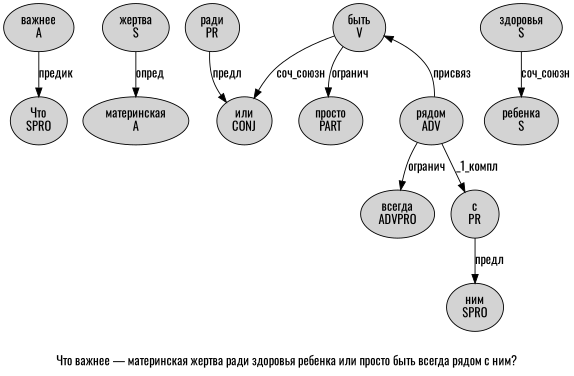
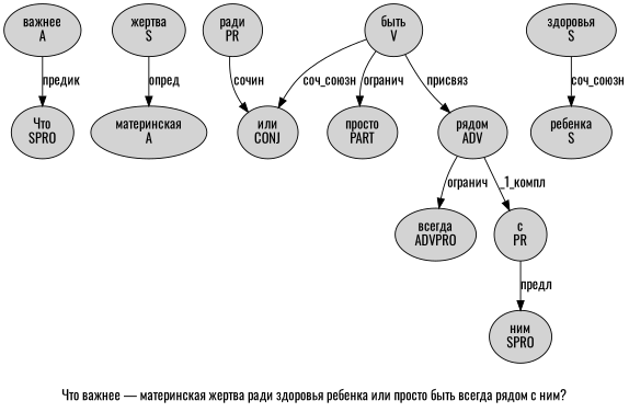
  digraph {
    fontname=Oswald
    label="Что важнее — материнская жертва ради здоровья ребенка или просто быть всегда рядом с ним?"
    node [fillcolor=lightgray fontname=Oswald penwidth=1 shape=ellipse style=filled]
    edge [fontname=Oswald]
    n1 [label="Что\nSPRO"]
    n2 [label="важнее\nA"]
    n3 [label="материнская\nA"]
    n4 [label="жертва\nS"]
    n5 [label="ради\nPR"]
    n6 [label="или\nCONJ"]
    n7 [label="здоровья\nS"]
    n8 [label="ребенка\nS"]
    n9 [label="быть\nV"]
    n10 [label="просто\nPART"]
    n11 [label="рядом\nADV"]
    n12 [label="всегда\nADVPRO"]
    n13 [label="с\nPR"]
    n14 [label="ним\nSPRO"]
    n2 -> n1 [label="предик"]
    n4 -> n3 [label="опред"]
-   n5 -> n6 [label="предл"]
+   n5 -> n6 [label="сочин"]
    n7 -> n8 [label="соч_союзн"]
    n9 -> n6 [label="соч_союзн"]
    n9 -> n10 [label="огранич"]
-   n11 -> n9 [label="присвяз"]
+   n9 -> n11 [label="присвяз"]
    n11 -> n12 [label="огранич"]
    n11 -> n13 [label="_1_компл"]
    n13 -> n14 [label="предл"]
  }
